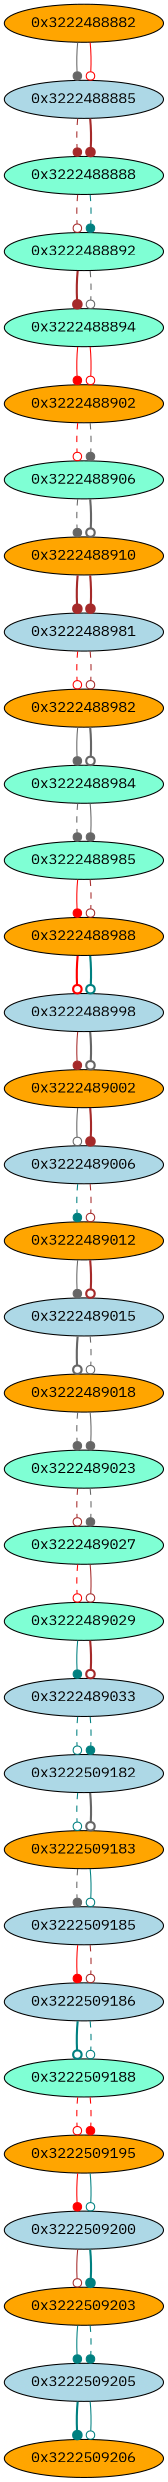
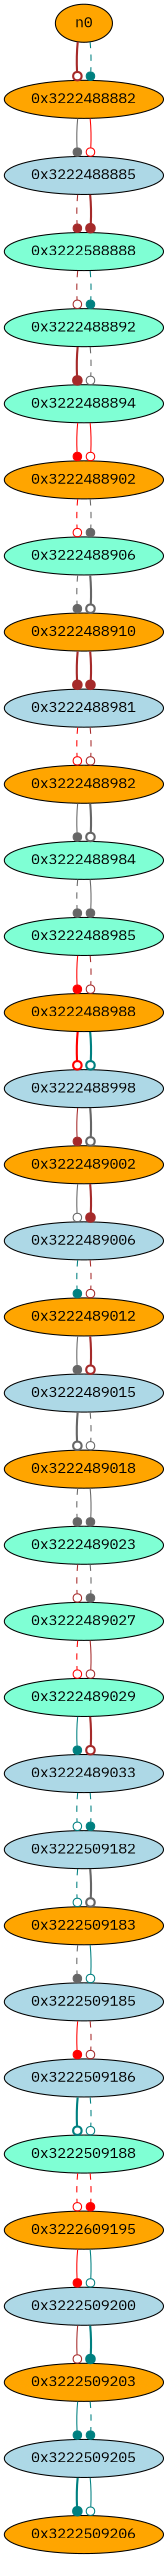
  digraph {
    fontname="IBM Plex Mono"
    node [fillcolor=orange fontname="IBM Plex Mono" style=filled]
    edge [arrowhead=odot color=gray40 fontname="IBM Plex Mono" style=dashed]
    n1 [label="0x3222488882"]
    n2 [fillcolor=lightblue label="0x3222488885"]
-   n3 [fillcolor=aquamarine label="0x3222488888"]
+   n3 [fillcolor=aquamarine label="0x3222588888"]
    n4 [fillcolor=aquamarine label="0x3222488892"]
    n5 [fillcolor=aquamarine label="0x3222488894"]
    n6 [label="0x3222488902"]
    n7 [fillcolor=aquamarine label="0x3222488906"]
    n8 [label="0x3222488910"]
    n9 [fillcolor=lightblue label="0x3222488981"]
    n10 [label="0x3222488982"]
    n11 [fillcolor=aquamarine label="0x3222488984"]
    n12 [fillcolor=aquamarine label="0x3222488985"]
    n13 [label="0x3222488988"]
    n14 [fillcolor=lightblue label="0x3222488998"]
    n15 [label="0x3222489002"]
    n16 [fillcolor=lightblue label="0x3222489006"]
    n17 [label="0x3222489012"]
    n18 [fillcolor=lightblue label="0x3222489015"]
    n19 [label="0x3222489018"]
    n20 [fillcolor=aquamarine label="0x3222489023"]
    n21 [fillcolor=aquamarine label="0x3222489027"]
    n22 [fillcolor=aquamarine label="0x3222489029"]
    n23 [fillcolor=lightblue label="0x3222489033"]
    n24 [fillcolor=lightblue label="0x3222509182"]
    n25 [label="0x3222509183"]
    n26 [fillcolor=lightblue label="0x3222509185"]
    n27 [fillcolor=lightblue label="0x3222509186"]
    n28 [fillcolor=aquamarine label="0x3222509188"]
-   n29 [label="0x3222509195"]
+   n29 [label="0x3222609195"]
    n30 [fillcolor=lightblue label="0x3222509200"]
    n31 [label="0x3222509203"]
    n32 [fillcolor=lightblue label="0x3222509205"]
    n33 [label="0x3222509206"]
+   n0
    n1 -> n2 [arrowhead=dot style=solid]
    n1 -> n2 [color=red style=solid]
    n2 -> n3 [arrowhead=dot color=brown]
    n2 -> n3 [arrowhead=dot color=brown style=bold]
    n3 -> n4 [color=brown]
    n3 -> n4 [arrowhead=dot color=teal]
    n4 -> n5 [arrowhead=dot color=brown style=bold]
    n4 -> n5
    n5 -> n6 [arrowhead=dot color=red style=solid]
    n5 -> n6 [color=red style=solid]
    n6 -> n7 [color=red]
    n6 -> n7 [arrowhead=dot]
    n7 -> n8 [arrowhead=dot]
    n7 -> n8 [style=bold]
    n8 -> n9 [arrowhead=dot color=brown style=bold]
    n8 -> n9 [arrowhead=dot color=brown style=bold]
    n9 -> n10 [color=red]
    n9 -> n10 [color=brown]
    n10 -> n11 [arrowhead=dot style=solid]
    n10 -> n11 [style=bold]
    n11 -> n12 [arrowhead=dot]
    n11 -> n12 [arrowhead=dot style=solid]
    n12 -> n13 [arrowhead=dot color=red style=solid]
    n12 -> n13 [color=brown]
    n13 -> n14 [color=red style=bold]
    n13 -> n14 [color=teal style=bold]
    n14 -> n15 [arrowhead=dot color=brown style=solid]
    n14 -> n15 [style=bold]
    n15 -> n16 [style=solid]
    n15 -> n16 [arrowhead=dot color=brown style=bold]
    n16 -> n17 [arrowhead=dot color=teal]
    n16 -> n17 [color=brown]
    n17 -> n18 [arrowhead=dot style=solid]
    n17 -> n18 [color=brown style=bold]
    n18 -> n19 [style=bold]
    n18 -> n19
    n19 -> n20 [arrowhead=dot]
    n19 -> n20 [arrowhead=dot style=solid]
    n20 -> n21 [color=brown]
    n20 -> n21 [arrowhead=dot]
    n21 -> n22 [color=red]
    n21 -> n22 [color=brown style=solid]
    n22 -> n23 [arrowhead=dot color=teal style=solid]
    n22 -> n23 [color=brown style=bold]
    n23 -> n24 [color=teal]
    n23 -> n24 [arrowhead=dot color=teal]
    n24 -> n25 [color=teal]
    n24 -> n25 [style=bold]
    n25 -> n26 [arrowhead=dot]
    n25 -> n26 [color=teal style=solid]
    n26 -> n27 [arrowhead=dot color=red style=solid]
    n26 -> n27 [color=brown]
    n27 -> n28 [color=teal style=bold]
    n27 -> n28 [color=teal]
    n28 -> n29 [color=red]
    n28 -> n29 [arrowhead=dot color=red]
    n29 -> n30 [arrowhead=dot color=red style=solid]
    n29 -> n30 [color=teal style=solid]
    n30 -> n31 [color=brown style=solid]
    n30 -> n31 [arrowhead=dot color=teal style=bold]
    n31 -> n32 [arrowhead=dot color=teal style=solid]
    n31 -> n32 [arrowhead=dot color=teal]
    n32 -> n33 [arrowhead=dot color=teal style=bold]
    n32 -> n33 [color=teal style=solid]
+   n0 -> n1 [color=brown style=bold]
+   n0 -> n1 [arrowhead=dot color=teal]
  }
